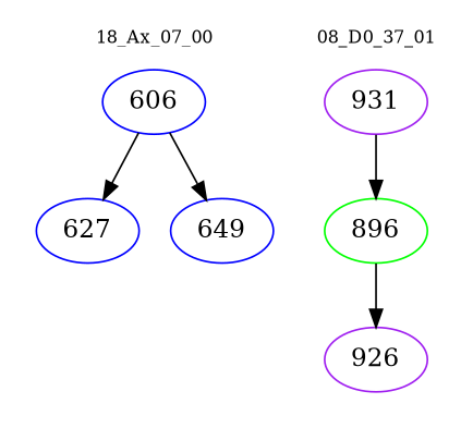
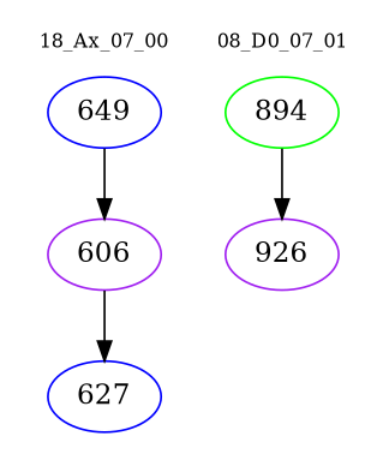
  digraph {
    node [color=blue]
    edge [color=black]
-   n1 [label=606]
+   n1 [color=purple label=606]
    n2 [label=627]
    n3 [label=649]
-   n4 [color=purple label=931]
-   n5 [color=green label=896]
+   n5 [color=green label=894]
    n6 [color=purple label=926]
    subgraph cluster_1 {
      color=white
      fontsize=10
      label="18_Ax_07_00"
      n1
      n2
      n3
    }
    subgraph cluster_2 {
      color=white
      fontsize=10
-     label="08_D0_37_01"
-     n4
+     label="08_D0_07_01"
      n5
      n6
    }
    n1 -> n2
-   n1 -> n3
-   n4 -> n5
+   n3 -> n1
    n5 -> n6
  }
